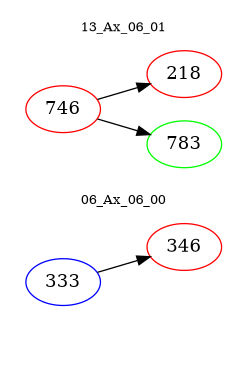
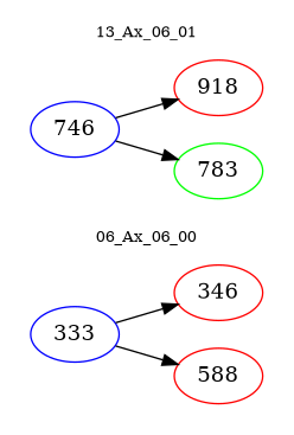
  digraph {
    rankdir=LR
    node [color=red]
    edge [color=black]
    n1 [color=blue label=333]
+   n2 [label=588]
    n3 [label=346]
-   n4 [label=746]
+   n4 [color=blue label=746]
    n5 [color=green label=783]
-   n6 [label=218]
+   n6 [label=918]
    subgraph cluster_1 {
      color=white
      fontsize=10
      label="06_Ax_06_00"
      n1
+     n2
      n3
    }
    subgraph cluster_2 {
      color=white
      fontsize=10
      label="13_Ax_06_01"
      n4
      n5
      n6
    }
+   n1 -> n2
    n1 -> n3
    n4 -> n5
    n4 -> n6
  }
